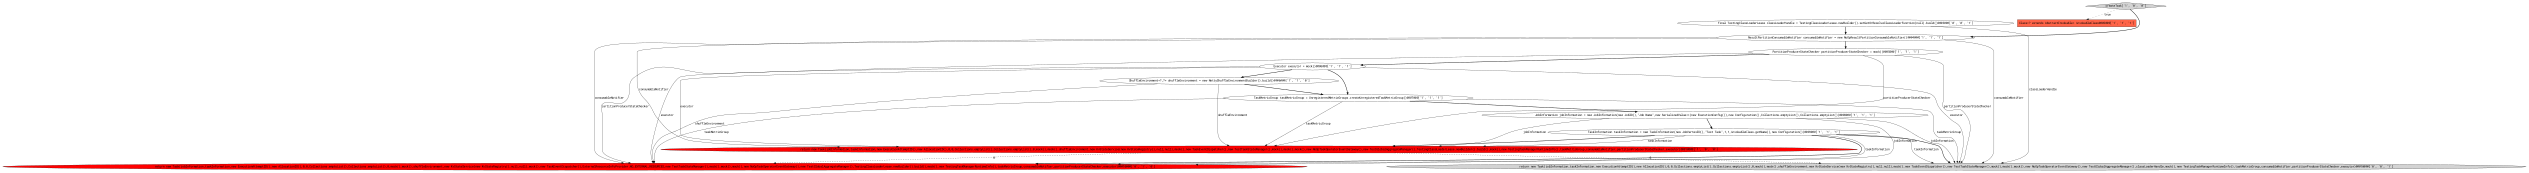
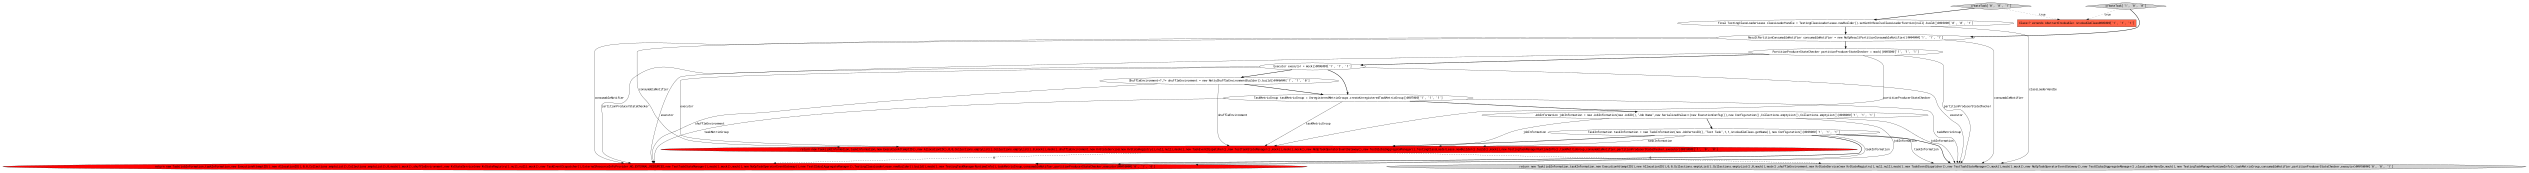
  digraph {
    fontname="Roboto Mono"
    node [fillcolor=white fontname="Roboto Mono" shape=ellipse style=filled]
    edge [fontname="Roboto Mono" style=solid]
    n1 [fillcolor=lightgray label="return new Task(jobInformation,taskInformation,new ExecutionAttemptID(),new AllocationID(),0,0,Collections.emptyList(),Collections.emptyList(),0,mock(),mock(),shuffleEnvironment,new KvStateService(new KvStateRegistry(),null,null),mock(),new TaskEventDispatcher(),new TestTaskStateManager(),mock(),mock(),mock(),new NoOpTaskOperatorEventGateway(),new TestGlobalAggregateManager(),classLoaderHandle,mock(),new TestingTaskManagerRuntimeInfo(),taskMetricGroup,consumableNotifier,partitionProducerStateChecker,executor)@@@10@@@['0', '0', '1']"]
    n2 [label="ResultPartitionConsumableNotifier consumableNotifier = new NoOpResultPartitionConsumableNotifier()@@@4@@@['1', '1', '1']"]
    n3 [fillcolor=red label="return new Task(jobInformation,taskInformation,new ExecutionAttemptID(),new AllocationID(),0,0,Collections.emptyList(),Collections.emptyList(),0,mock(),mock(),shuffleEnvironment,new KvStateService(new KvStateRegistry(),null,null),mock(),new TaskEventDispatcher(),new TestTaskStateManager(),mock(),mock(),mock(),new NoOpTaskOperatorEventGateway(),new TestGlobalAggregateManager(),TestingClassLoaderLease.newBuilder().build(),mock(),new TestingTaskManagerRuntimeInfo(),taskMetricGroup,consumableNotifier,partitionProducerStateChecker,executor)@@@10@@@['1', '0', '0']"]
    n4 [fillcolor=red label="return new Task(jobInformation,taskInformation,new ExecutionAttemptID(),new AllocationID(),0,0,Collections.emptyList(),Collections.emptyList(),0,mock(),mock(),shuffleEnvironment,new KvStateService(new KvStateRegistry(),null,null),mock(),new TaskEventDispatcher(),ExternalResourceInfoProvider.NO_EXTERNAL_RESOURCES,new TestTaskStateManager(),mock(),mock(),mock(),new NoOpTaskOperatorEventGateway(),new TestGlobalAggregateManager(),TestingClassLoaderLease.newBuilder().build(),mock(),new TestingTaskManagerRuntimeInfo(),taskMetricGroup,consumableNotifier,partitionProducerStateChecker,executor)@@@10@@@['0', '1', '0']"]
    n5 [label="PartitionProducerStateChecker partitionProducerStateChecker = mock()@@@5@@@['1', '1', '1']"]
    n6 [fillcolor=tomato label="Class<? extends AbstractInvokable> invokableClass@@@2@@@['1', '1', '1']" shape=box]
    n7 [label="TaskInformation taskInformation = new TaskInformation(new JobVertexID(),\"Test Task\",1,1,invokableClass.getName(),new Configuration())@@@9@@@['1', '1', '1']"]
    n8 [fillcolor=lightgray label="createTask['1', '0', '0']" shape=diamond]
    n9 [label="Executor executor = mock()@@@6@@@['1', '1', '1']"]
    n10 [label="ShuffleEnvironment<?,?> shuffleEnvironment = new NettyShuffleEnvironmentBuilder().build()@@@6@@@['1', '1', '0']"]
    n11 [label="TaskMetricGroup taskMetricGroup = UnregisteredMetricGroups.createUnregisteredTaskMetricGroup()@@@7@@@['1', '1', '1']"]
    n12 [label="JobInformation jobInformation = new JobInformation(new JobID(),\"Job Name\",new SerializedValue<>(new ExecutionConfig()),new Configuration(),Collections.emptyList(),Collections.emptyList())@@@8@@@['1', '1', '1']"]
    n13 [label="final TestingClassLoaderLease classLoaderHandle = TestingClassLoaderLease.newBuilder().setGetOrResolveClassLoaderFunction(null).build()@@@3@@@['0', '0', '1']"]
+   n14 [fillcolor=lightgray label="createTask['0', '0', '1']" shape=diamond]
    n2 -> n1 [label=consumableNotifier]
    n2 -> n3 [label=consumableNotifier]
    n2 -> n4 [label=consumableNotifier]
    n2 -> n5 [style=bold]
    n3 -> n1 [label=0 style=dashed]
    n3 -> n4 [label=0 style=dashed]
    n5 -> n1 [label=partitionProducerStateChecker]
    n5 -> n3 [label=partitionProducerStateChecker]
    n5 -> n4 [label=partitionProducerStateChecker]
    n5 -> n9 [style=bold]
    n7 -> n1 [label=taskInformation]
    n7 -> n1 [style=bold]
    n7 -> n3 [label=taskInformation]
    n7 -> n3 [style=bold]
    n7 -> n4 [style=bold]
    n7 -> n4 [label=taskInformation]
    n8 -> n2 [style=bold]
    n8 -> n6 [label=true style=dotted]
    n9 -> n1 [label=executor]
    n9 -> n3 [label=executor]
    n9 -> n4 [label=executor]
    n9 -> n10 [style=bold]
    n9 -> n11 [style=bold]
    n10 -> n3 [label=shuffleEnvironment]
    n10 -> n4 [label=shuffleEnvironment]
    n10 -> n11 [style=bold]
    n11 -> n1 [label=taskMetricGroup]
    n11 -> n3 [label=taskMetricGroup]
    n11 -> n4 [label=taskMetricGroup]
    n11 -> n12 [style=bold]
    n12 -> n1 [label=jobInformation]
    n12 -> n3 [label=jobInformation]
    n12 -> n4 [label=jobInformation]
    n12 -> n7 [style=bold]
    n13 -> n1 [label=classLoaderHandle]
    n13 -> n2 [style=bold]
+   n14 -> n6 [label=true style=dotted]
+   n14 -> n13 [style=bold]
  }
